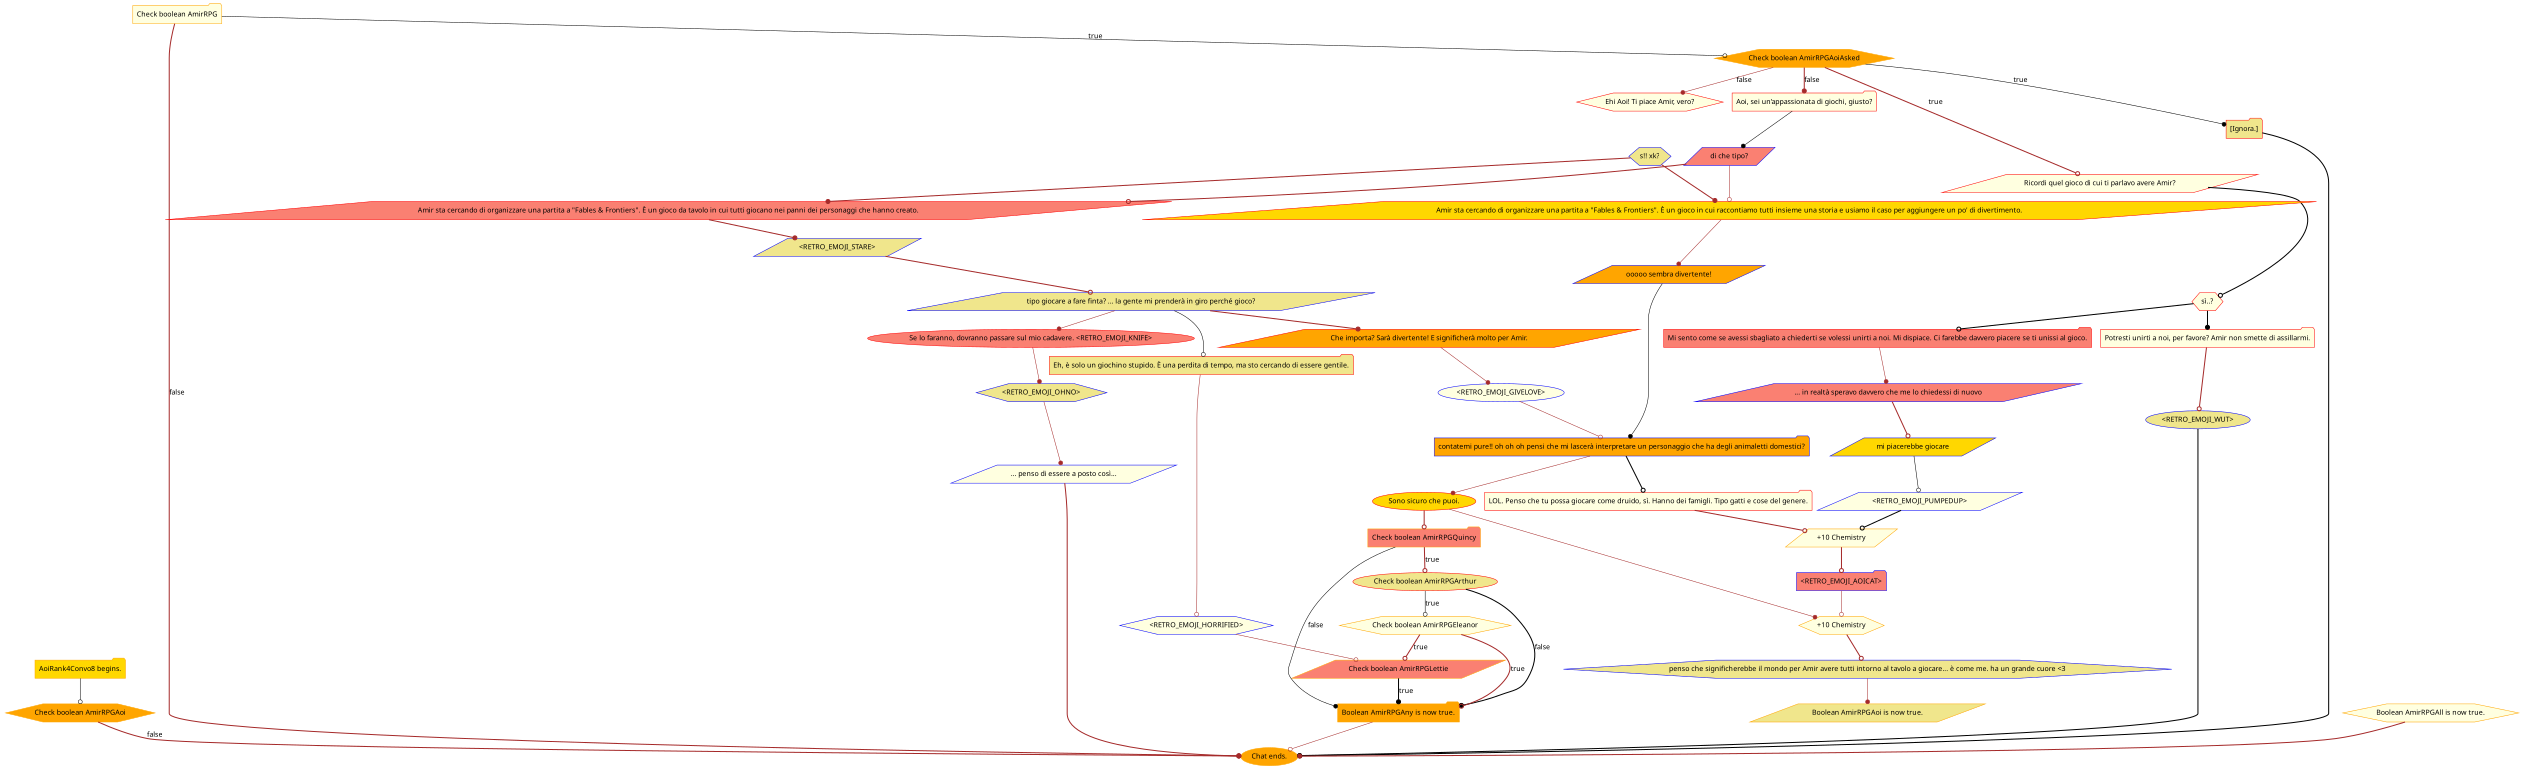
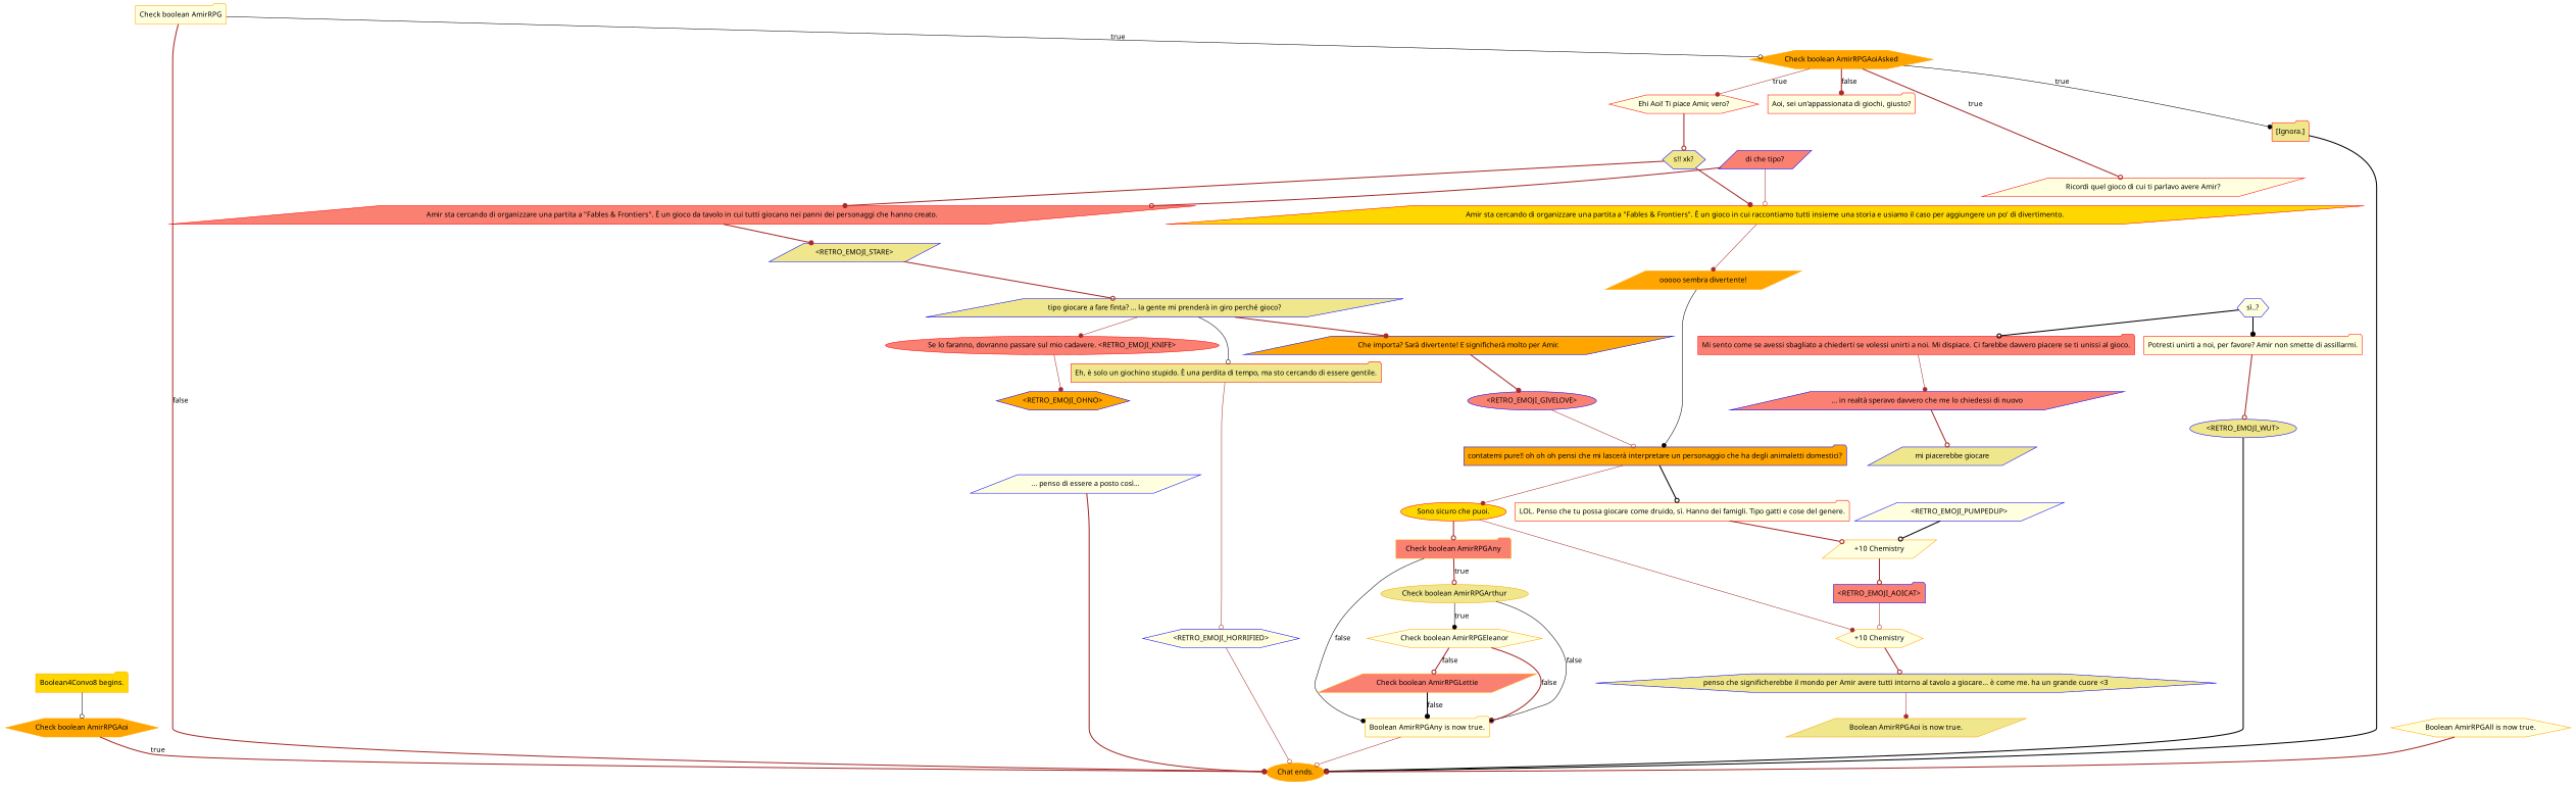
  digraph {
    fontname="Noto Sans"
    node [color=blue fillcolor=lightyellow fontname="Noto Sans" shape=parallelogram style=filled]
    edge [arrowhead=odot color=brown fontname="Noto Sans" style=bold]
-   "AoiRank4Convo8 begins." [color=orange fillcolor=gold shape=folder]
+   "AoiRank4Convo8 begins." [color=orange fillcolor=gold shape=folder label="Boolean4Convo8 begins."]
    n2 [color=orange fillcolor=orange label="Check boolean AmirRPGAoi" shape=hexagon]
    "Chat ends." [color=orange fillcolor=orange shape=ellipse]
    n4 [color=orange label="Check boolean AmirRPG" shape=folder]
    n5 [color=orange fillcolor=orange label="Check boolean AmirRPGAoiAsked" shape=hexagon]
    n6 [color=red label="Ricordi quel gioco di cui ti parlavo avere Amir?"]
    n7 [color=red fillcolor=khaki label="[Ignora.]" shape=folder]
    n8 [color=red label="Ehi Aoi! Ti piace Amir, vero?" shape=hexagon]
    n9 [color=red label="Aoi, sei un'appassionata di giochi, giusto?" shape=folder]
-   n10 [color=red label="sì..?" shape=hexagon]
+   n10 [label="sì..?" shape=hexagon]
    n11 [fillcolor=khaki label="s!! xk?" shape=hexagon]
    n12 [fillcolor=salmon label="di che tipo?"]
    n13 [color=red fillcolor=salmon label="Mi sento come se avessi sbagliato a chiederti se volessi unirti a noi. Mi dispiace. Ci farebbe davvero piacere se ti unissi al gioco." shape=folder]
    n14 [color=red label="Potresti unirti a noi, per favore? Amir non smette di assillarmi." shape=folder]
    n15 [color=red fillcolor=salmon label="Amir sta cercando di organizzare una partita a \"Fables & Frontiers\". È un gioco da tavolo in cui tutti giocano nei panni dei personaggi che hanno creato."]
    n16 [color=red fillcolor=gold label="Amir sta cercando di organizzare una partita a \"Fables & Frontiers\". È un gioco in cui raccontiamo tutti insieme una storia e usiamo il caso per aggiungere un po' di divertimento."]
    n17 [fillcolor=salmon label="... in realtà speravo davvero che me lo chiedessi di nuovo"]
    n18 [fillcolor=khaki label="<RETRO_EMOJI_WUT>" shape=ellipse]
    n19 [fillcolor=khaki label="<RETRO_EMOJI_STARE>"]
-   n20 [fillcolor=orange label="ooooo sembra divertente!"]
-   n21 [fillcolor=gold label="mi piacerebbe giocare"]
+   n20 [color=orange fillcolor=orange label="ooooo sembra divertente!"]
+   n21 [fillcolor=khaki label="mi piacerebbe giocare"]
    n22 [fillcolor=khaki label="tipo giocare a fare finta? ... la gente mi prenderà in giro perché gioco?"]
    n23 [fillcolor=orange label="contatemi pure!! oh oh oh pensi che mi lascerà interpretare un personaggio che ha degli animaletti domestici?" shape=folder]
    n24 [label="<RETRO_EMOJI_PUMPEDUP>"]
    n25 [color=red fillcolor=khaki label="Eh, è solo un giochino stupido. È una perdita di tempo, ma sto cercando di essere gentile." shape=folder]
    n26 [color=red fillcolor=salmon label="Se lo faranno, dovranno passare sul mio cadavere. <RETRO_EMOJI_KNIFE>" shape=ellipse]
-   n27 [color=red fillcolor=orange label="Che importa? Sarà divertente! E significherà molto per Amir."]
+   n27 [fillcolor=orange label="Che importa? Sarà divertente! E significherà molto per Amir."]
    n28 [color=red label="LOL. Penso che tu possa giocare come druido, sì. Hanno dei famigli. Tipo gatti e cose del genere." shape=folder]
    n29 [color=red fillcolor=gold label="Sono sicuro che puoi." shape=ellipse]
    n30 [color=orange label="+10 Chemistry"]
    n31 [label="<RETRO_EMOJI_HORRIFIED>" shape=hexagon]
-   n32 [fillcolor=khaki label="<RETRO_EMOJI_OHNO>" shape=hexagon]
-   n33 [label="<RETRO_EMOJI_GIVELOVE>" shape=ellipse]
+   n32 [fillcolor=orange label="<RETRO_EMOJI_OHNO>" shape=hexagon]
+   n33 [fillcolor=salmon label="<RETRO_EMOJI_GIVELOVE>" shape=ellipse]
    n34 [color=orange label="+10 Chemistry" shape=hexagon]
-   n35 [color=orange fillcolor=salmon label="Check boolean AmirRPGQuincy" shape=folder]
+   n35 [color=orange fillcolor=salmon label="Check boolean AmirRPGAny" shape=folder]
    n36 [fillcolor=salmon label="<RETRO_EMOJI_AOICAT>" shape=folder]
    n37 [label="... penso di essere a posto così..."]
    n38 [fillcolor=khaki label="penso che significherebbe il mondo per Amir avere tutti intorno al tavolo a giocare... è come me. ha un grande cuore <3" shape=hexagon]
    n39 [color=orange fillcolor=khaki label="Boolean AmirRPGAoi is now true."]
-   n40 [color=red fillcolor=khaki label="Check boolean AmirRPGArthur" shape=ellipse]
-   n41 [color=orange fillcolor=orange label="Boolean AmirRPGAny is now true." shape=folder]
+   n40 [color=orange fillcolor=khaki label="Check boolean AmirRPGArthur" shape=ellipse]
+   n41 [color=orange label="Boolean AmirRPGAny is now true." shape=folder]
    n42 [color=orange label="Check boolean AmirRPGEleanor" shape=hexagon]
    n43 [color=orange fillcolor=salmon label="Check boolean AmirRPGLettie"]
    n44 [color=orange label="Boolean AmirRPGAll is now true." shape=hexagon]
    "AoiRank4Convo8 begins." -> n2 [color=black style=solid]
-   n2 -> "Chat ends." [arrowhead=dot label=false]
+   n2 -> "Chat ends." [arrowhead=dot label=true]
    n4 -> "Chat ends." [arrowhead=dot label=false]
    n4 -> n5 [color=black label=true style=solid]
    n5 -> n6 [label=true]
    n5 -> n7 [arrowhead=dot color=black label=true style=solid]
-   n5 -> n8 [arrowhead=dot label=false style=solid]
+   n5 -> n8 [arrowhead=dot label=true style=solid]
    n5 -> n9 [arrowhead=dot label=false]
-   n6 -> n10 [color=black]
    n7 -> "Chat ends." [arrowhead=dot color=black]
-   n9 -> n12 [arrowhead=dot color=black style=solid]
+   n8 -> n11
    n10 -> n13 [color=black]
    n10 -> n14 [arrowhead=dot color=black]
    n11 -> n15 [arrowhead=dot]
    n11 -> n16 [arrowhead=dot]
    n12 -> n15
    n12 -> n16 [style=solid]
    n13 -> n17 [arrowhead=dot style=solid]
    n14 -> n18
    n15 -> n19 [arrowhead=dot]
    n16 -> n20 [arrowhead=dot style=solid]
    n17 -> n21
    n18 -> "Chat ends." [color=black]
    n19 -> n22
    n20 -> n23 [arrowhead=dot color=black style=solid]
-   n21 -> n24 [color=black style=solid]
    n22 -> n25 [color=black style=solid]
    n22 -> n26 [arrowhead=dot style=solid]
    n22 -> n27 [arrowhead=dot]
    n23 -> n28 [color=black]
    n23 -> n29 [arrowhead=dot style=solid]
    n24 -> n30 [color=black]
    n25 -> n31 [style=solid]
    n26 -> n32 [arrowhead=dot style=solid]
-   n27 -> n33 [arrowhead=dot style=solid]
+   n27 -> n33 [arrowhead=dot]
    n28 -> n30
    n29 -> n34 [arrowhead=dot style=solid]
    n29 -> n35
    n30 -> n36
-   n31 -> n43 [style=solid]
-   n32 -> n37 [arrowhead=dot style=solid]
+   n31 -> "Chat ends." [style=solid]
    n33 -> n23 [style=solid]
    n34 -> n38
    n35 -> n40 [label=true]
    n35 -> n41 [arrowhead=dot color=black label=false style=solid]
    n36 -> n34 [style=solid]
    n37 -> "Chat ends." [arrowhead=dot]
    n38 -> n39 [arrowhead=dot style=solid]
-   n40 -> n41 [arrowhead=dot color=black label=false]
-   n40 -> n42 [color=black label=true style=solid]
+   n40 -> n41 [arrowhead=dot color=black label=false style=solid]
+   n40 -> n42 [arrowhead=dot color=black label=true style=solid]
    n41 -> "Chat ends." [style=solid]
-   n42 -> n41 [label=true]
-   n42 -> n43 [label=true]
-   n43 -> n41 [arrowhead=dot color=black label=true]
+   n42 -> n41 [label=false]
+   n42 -> n43 [label=false]
+   n43 -> n41 [arrowhead=dot color=black label=false]
    n44 -> "Chat ends." [arrowhead=dot]
  }
